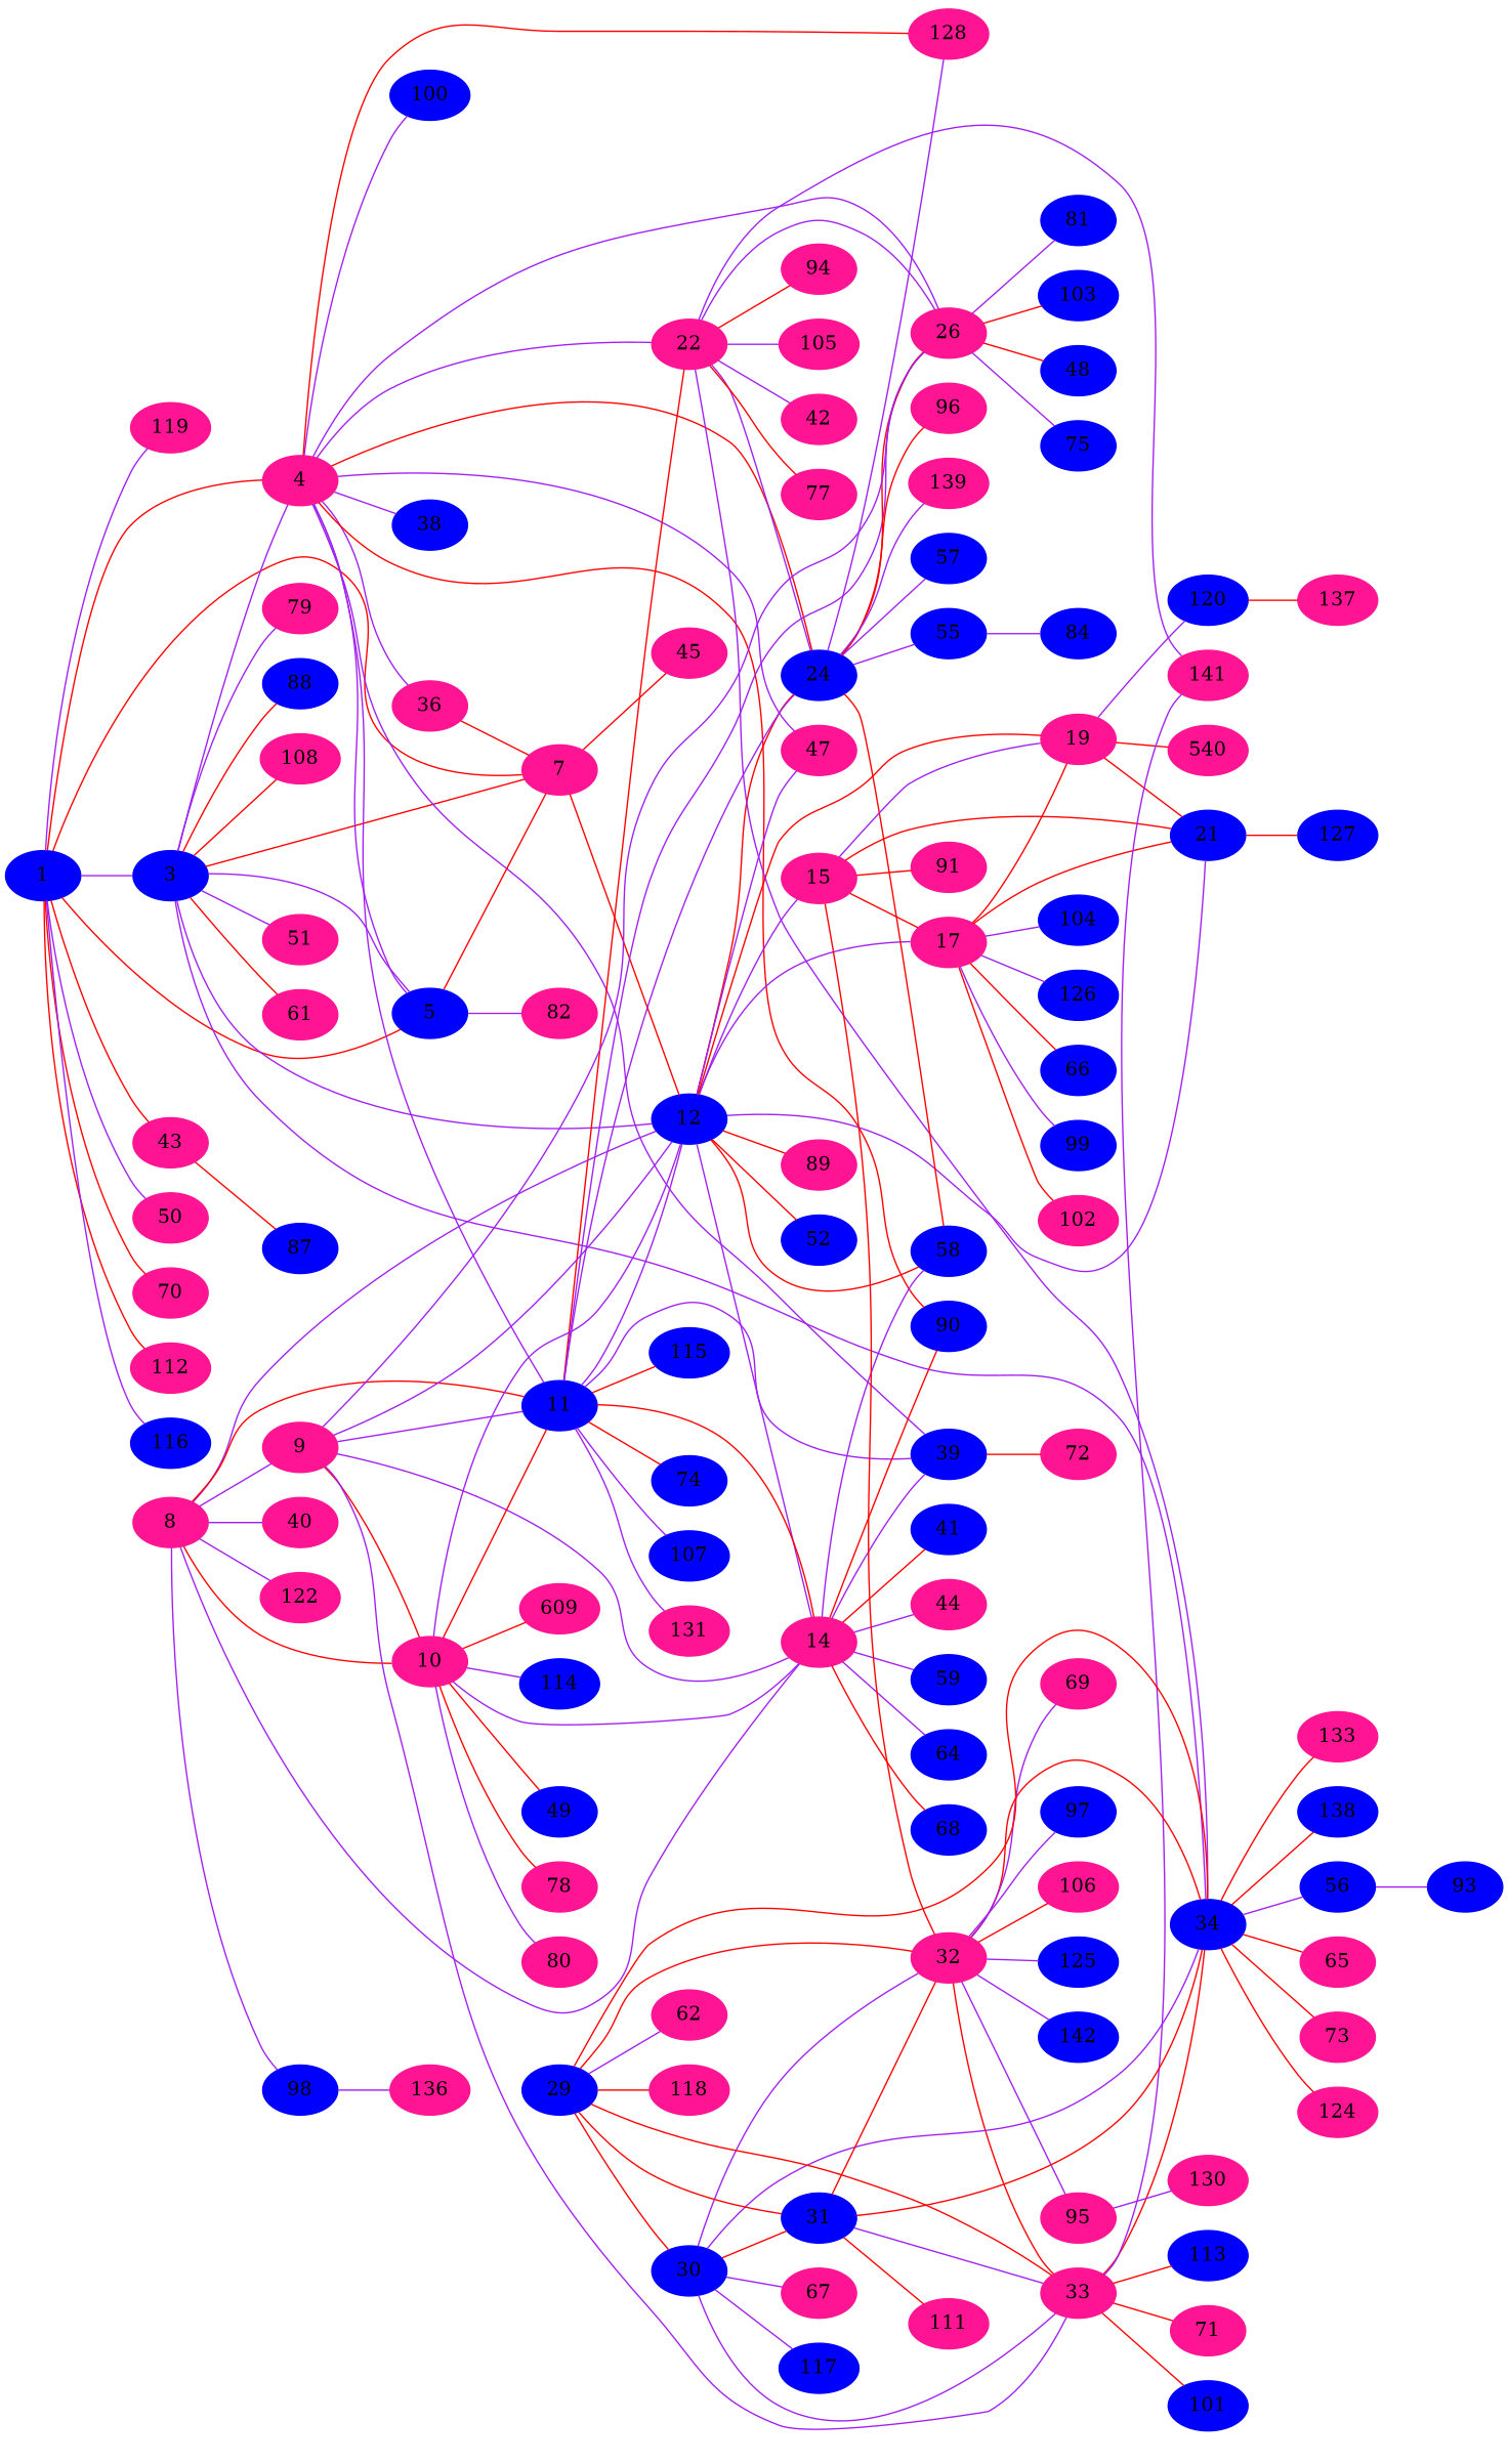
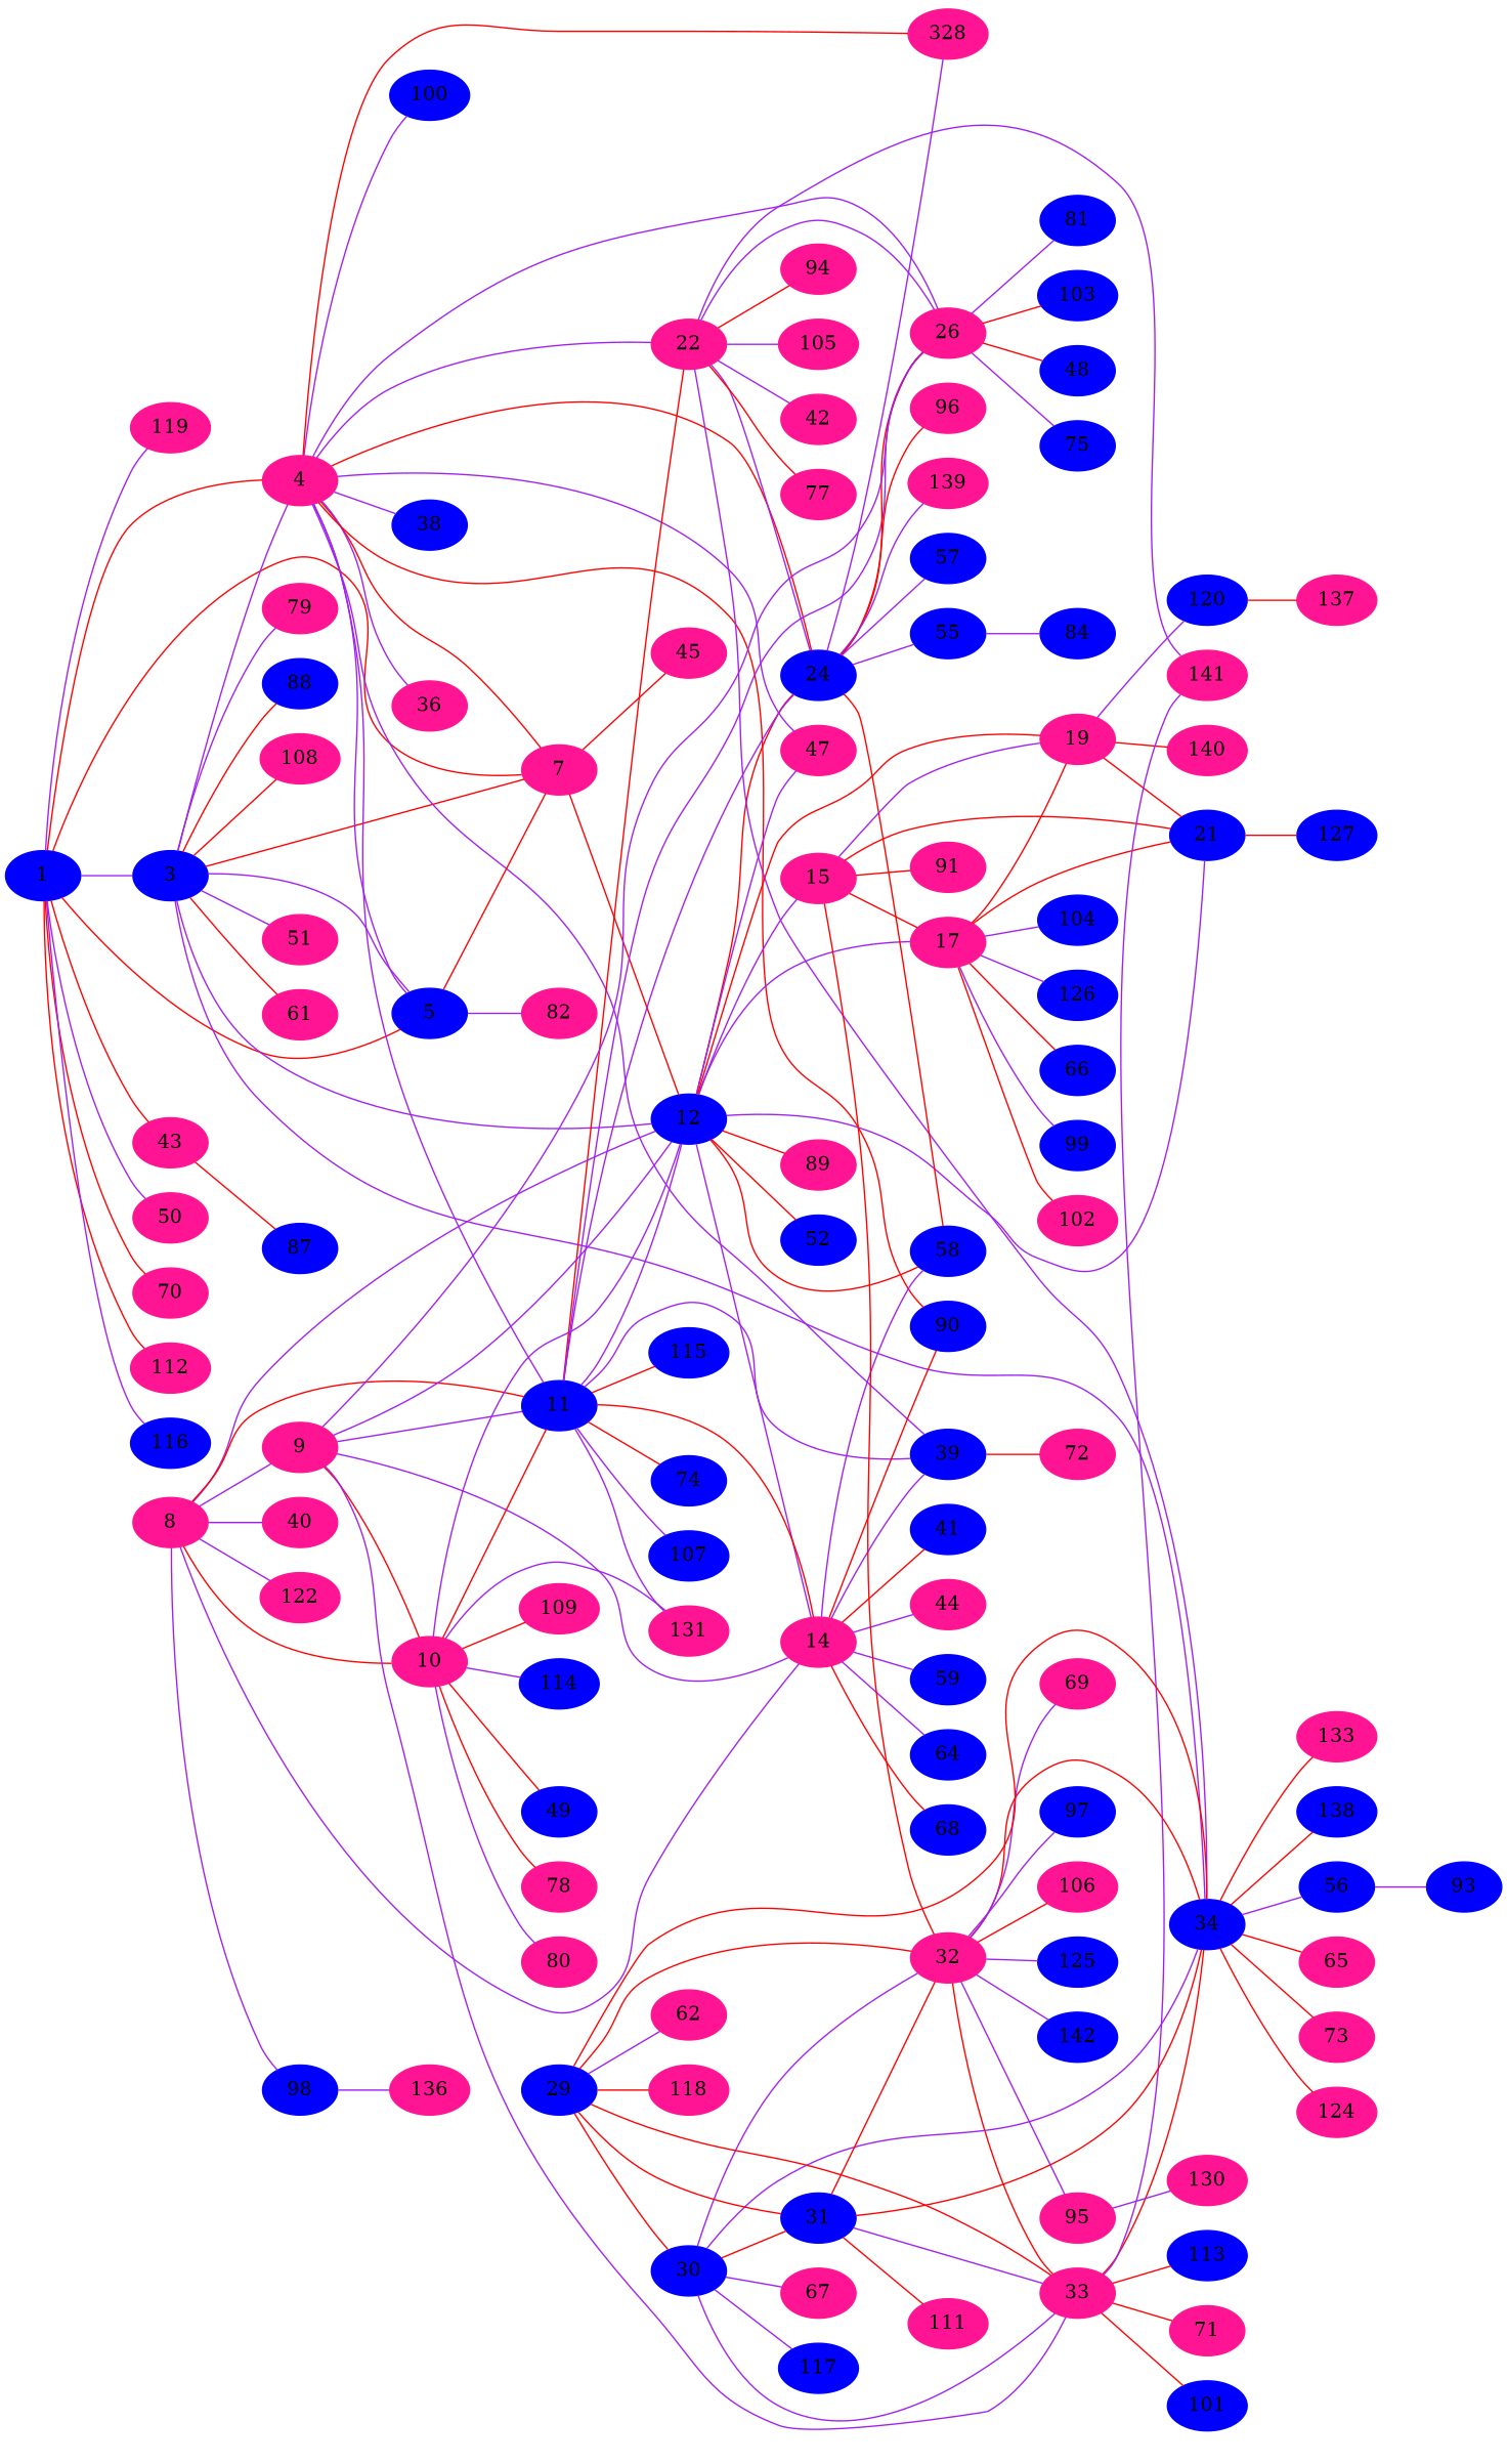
  graph {
    rankdir=LR
    node [color=deeppink style=filled]
    edge [color=purple]
    1 [color=blue super="+2"]
    3 [color=blue super="+6"]
    4 [super="+27"]
    5 [color=blue]
    7 [super="+60"]
    43
    50
    70
    112
    116 [color=blue]
    119
    12 [color=blue super="+16"]
    34 [color=blue super="+35"]
    51
    61 [super="+135"]
    79
    88 [color=blue super="+129"]
    108
    11 [color=blue super="+23"]
    22 [super="+28"]
    24 [color=blue super="+25"]
    26 [super="+63"]
    36
    38 [color=blue]
    39 [color=blue]
    47
    90 [color=blue]
    100 [color=blue]
-   128
+   128 [label=328]
    82
    45
    87 [color=blue]
    14 [super="+46"]
    15 [super="+18"]
    17 [super="+20"]
    19 [super="+92"]
    21 [color=blue super="+76"]
    52 [color=blue]
    58 [color=blue super="+86"]
    89
    56 [color=blue]
    65
    73
    124
    133
    138 [color=blue]
    74 [color=blue]
    107 [color=blue]
    115 [color=blue]
    131
    42
    77
    94
    105
    141
    55 [color=blue]
    57 [color=blue]
    96
    139
    48 [color=blue super="+132"]
    75 [color=blue]
    81 [color=blue]
    103 [color=blue]
    72
    8 [super="+13"]
    9
    10 [super="+85"]
    40
    98 [color=blue]
    122
    33 [super="+123"]
    49 [color=blue]
    78
    80
-   109 [label=609]
+   109
    114 [color=blue]
    41 [color=blue super="+134"]
    44
    59 [color=blue]
    64 [color=blue super="+83"]
    68 [color=blue]
    136
    71
    101 [color=blue]
    113 [color=blue]
    32 [super="+37"]
    91
    66 [color=blue]
    99 [color=blue]
    102
    104 [color=blue]
    126 [color=blue]
    120 [color=blue]
-   140 [label=540]
+   140
    127 [color=blue]
    69
    95 [super="+121"]
    97 [color=blue]
    106
    125 [color=blue]
    142 [color=blue]
    137
    84 [color=blue]
    30 [color=blue super="+54"]
    31 [color=blue]
    67 [super="+110"]
    117 [color=blue]
    29 [color=blue]
    62
    118
    111
    130
    93 [color=blue]
    1 -- 3 [weight=4]
    1 -- 4 [color=red weight=2]
    1 -- 5 [color=red weight=2]
    1 -- 7 [color=red weight=2]
    1 -- 43 [color=red]
    1 -- 50
    1 -- 70 [color=red]
    1 -- 112 [color=red]
    1 -- 116
    1 -- 119
    3 -- 4 [weight=2]
    3 -- 5 [weight=2]
    3 -- 7 [color=red weight=2]
    3 -- 12
    3 -- 34
    3 -- 51
    3 -- 61 [color=red]
    3 -- 79
    3 -- 88 [color=red]
    3 -- 108 [color=red]
    4 -- 5
-   36 -- 7 [color=red]
+   4 -- 7 [color=red]
    4 -- 11
    4 -- 22 [weight=2]
    4 -- 24 [color=red weight=2]
    4 -- 26
    4 -- 36
    4 -- 38
    4 -- 39
    4 -- 47
    4 -- 90 [color=red]
    4 -- 100
    4 -- 128 [color=red]
    5 -- 7 [color=red]
    5 -- 82
    7 -- 12 [color=red]
    7 -- 45 [color=red]
    43 -- 87 [color=red]
    12 -- 24 [color=red]
    12 -- 47
    12 -- 14
    12 -- 15 [weight=2]
    12 -- 17 [weight=2]
    12 -- 19 [color=red]
    12 -- 21
    12 -- 52 [color=red]
    12 -- 58 [color=red]
    12 -- 89 [color=red]
    34 -- 56
    34 -- 65 [color=red]
    34 -- 73 [color=red]
    34 -- 124 [color=red]
    34 -- 133 [color=red]
    34 -- 138 [color=red]
    11 -- 12
    11 -- 22 [color=red weight=2]
    11 -- 24 [weight=2]
    11 -- 26
    11 -- 39
    11 -- 14 [color=red]
    11 -- 74 [color=red]
    11 -- 107 [weight=2]
    11 -- 115 [color=red]
    11 -- 131
    22 -- 34
    22 -- 24 [weight=4]
    22 -- 26 [weight=2]
    22 -- 42
    22 -- 77 [color=red]
    22 -- 94 [color=red]
    22 -- 105
    22 -- 141
    24 -- 26 [color=red weight=2]
    24 -- 128
    24 -- 58 [color=red]
    24 -- 55
    24 -- 57
    24 -- 96 [color=red]
    24 -- 139
    26 -- 48 [color=red]
    26 -- 75
    26 -- 81
    26 -- 103 [color=red]
    39 -- 72 [color=red]
    14 -- 39
    14 -- 90 [color=red]
    14 -- 58
    14 -- 41 [color=red]
    14 -- 44
    14 -- 59
    14 -- 64
    14 -- 68 [color=red]
    15 -- 17 [color=red weight=4]
    15 -- 19 [weight=2]
    15 -- 21 [color=red weight=2]
    15 -- 32 [color=red]
    15 -- 91 [color=red]
    17 -- 19 [color=red weight=2]
    17 -- 21 [color=red weight=2]
    17 -- 66 [color=red]
    17 -- 99
    17 -- 102 [color=red]
    17 -- 104
    17 -- 126
    19 -- 21 [color=red]
    19 -- 120
    19 -- 140 [color=red]
    21 -- 127 [color=red]
    56 -- 93
    55 -- 84
    8 -- 12 [weight=2]
    8 -- 11 [color=red weight=2]
    8 -- 14 [weight=2]
    8 -- 9 [weight=2]
    8 -- 10 [color=red weight=2]
    8 -- 40
    8 -- 98
    8 -- 122
    9 -- 12
    9 -- 11
    9 -- 26
    9 -- 14
    9 -- 10 [color=red]
    9 -- 33
    10 -- 12
    10 -- 11 [color=red]
-   10 -- 14
+   10 -- 131
    10 -- 49 [color=red]
    10 -- 78 [color=red]
    10 -- 80
    10 -- 109 [color=red]
    10 -- 114
    98 -- 136
    33 -- 34 [color=red weight=2]
    33 -- 141
    33 -- 71 [color=red]
    33 -- 101 [color=red]
    33 -- 113 [color=red]
    32 -- 34 [color=red weight=2]
    32 -- 33 [color=red]
    32 -- 69
    32 -- 95
    32 -- 97
    32 -- 106 [color=red]
    32 -- 125
    32 -- 142
    120 -- 137 [color=red]
    95 -- 130
    30 -- 34 [weight=2]
    30 -- 33
    30 -- 32
    30 -- 31 [color=red]
    30 -- 67
    30 -- 117
    31 -- 34 [color=red weight=2]
    31 -- 33
    31 -- 32 [color=red]
    31 -- 111 [color=red]
    29 -- 34 [color=red weight=2]
    29 -- 33 [color=red]
    29 -- 32 [color=red]
    29 -- 30 [color=red]
    29 -- 31 [color=red]
    29 -- 62
    29 -- 118 [color=red]
  }
